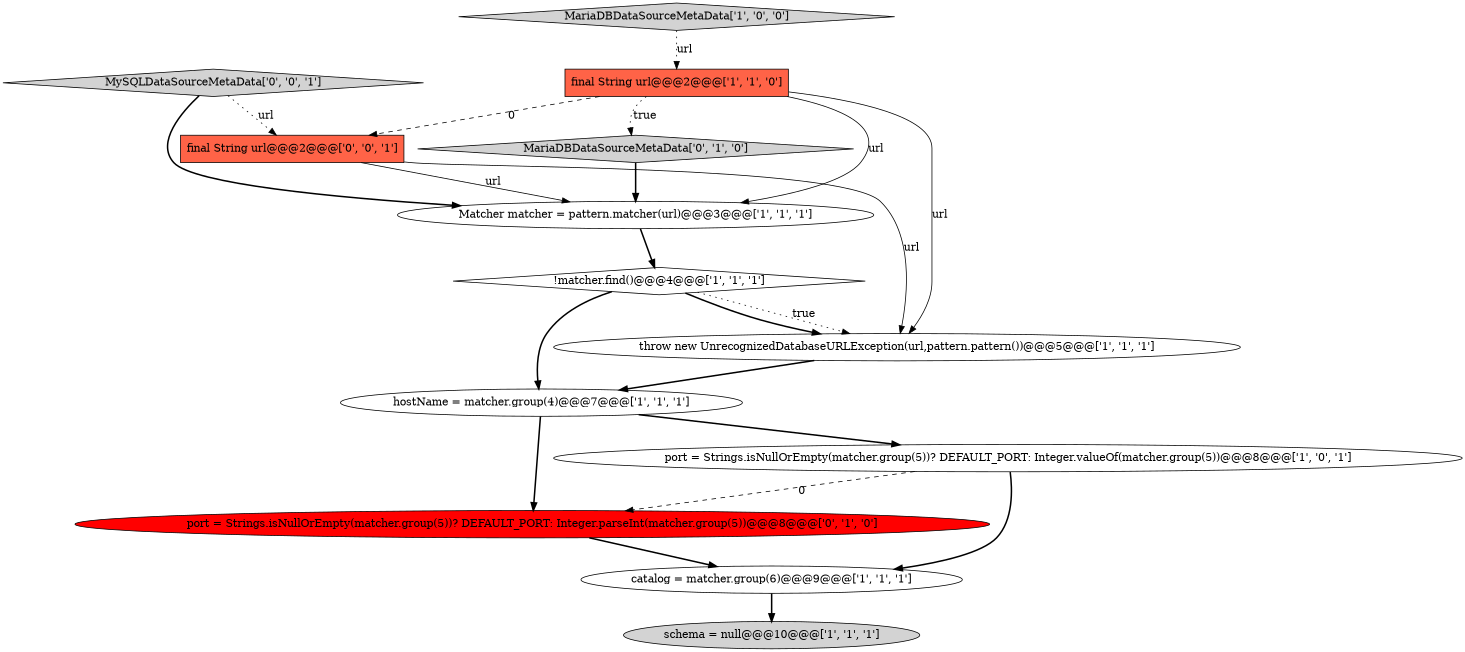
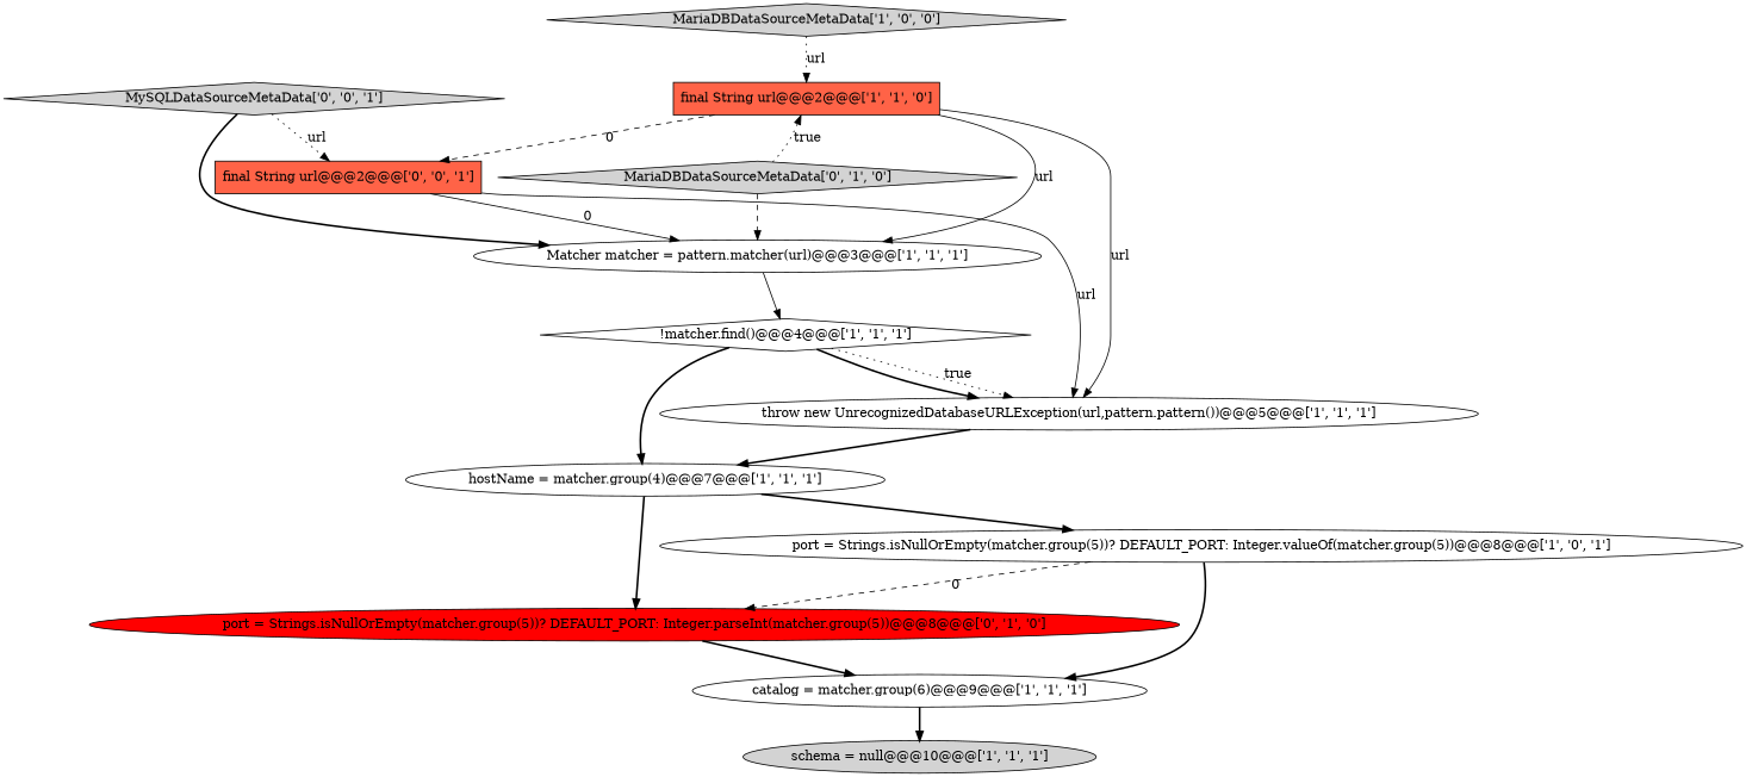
  digraph {
    node [fillcolor=white shape=ellipse style=filled]
    edge [style=bold]
    n1 [fillcolor=lightgray label="MariaDBDataSourceMetaData['1', '0', '0']" shape=diamond]
    n2 [fillcolor=tomato label="final String url@@@2@@@['1', '1', '0']" shape=box]
    n3 [label="Matcher matcher = pattern.matcher(url)@@@3@@@['1', '1', '1']"]
    n4 [label="throw new UnrecognizedDatabaseURLException(url,pattern.pattern())@@@5@@@['1', '1', '1']"]
    n5 [fillcolor=tomato label="final String url@@@2@@@['0', '0', '1']" shape=box]
    n6 [label="!matcher.find()@@@4@@@['1', '1', '1']" shape=diamond]
    n7 [label="hostName = matcher.group(4)@@@7@@@['1', '1', '1']"]
    n8 [fillcolor=red label="port = Strings.isNullOrEmpty(matcher.group(5))? DEFAULT_PORT: Integer.parseInt(matcher.group(5))@@@8@@@['0', '1', '0']"]
    n9 [label="port = Strings.isNullOrEmpty(matcher.group(5))? DEFAULT_PORT: Integer.valueOf(matcher.group(5))@@@8@@@['1', '0', '1']"]
    n10 [fillcolor=lightgray label="schema = null@@@10@@@['1', '1', '1']"]
    n11 [label="catalog = matcher.group(6)@@@9@@@['1', '1', '1']"]
    n12 [fillcolor=lightgray label="MySQLDataSourceMetaData['0', '0', '1']" shape=diamond]
    n13 [fillcolor=lightgray label="MariaDBDataSourceMetaData['0', '1', '0']" shape=diamond]
    n1 -> n2 [label=url style=dotted]
    n2 -> n3 [label=url style=solid]
    n2 -> n4 [label=url style=solid]
    n2 -> n5 [label=0 style=dashed]
-   n3 -> n6
+   n3 -> n6 [style=solid]
    n4 -> n7
-   n5 -> n3 [label=url style=solid]
+   n5 -> n3 [label=0 style=solid]
    n5 -> n4 [label=url style=solid]
    n6 -> n4 [label=true style=dotted]
    n6 -> n4
    n6 -> n7
    n7 -> n8
    n7 -> n9
    n8 -> n11
    n9 -> n8 [label=0 style=dashed]
    n9 -> n11
    n11 -> n10
    n12 -> n3
    n12 -> n5 [label=url style=dotted]
-   n2 -> n13 [label=true style=dotted]
-   n13 -> n3
+   n13 -> n2 [label=true style=dotted]
+   n13 -> n3 [style=dashed]
  }
